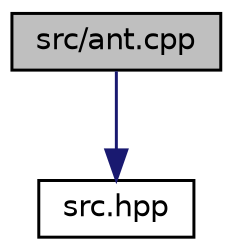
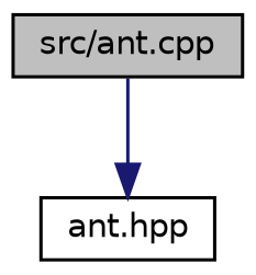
  digraph {
    node [color=black fontname=Helvetica fontsize=10 shape=record style=filled]
    n1 [fillcolor=grey75 fontcolor=black height=0.2 label="src/ant.cpp" width=0.4]
-   n2 [fillcolor=white height=0.2 label="src.hpp" width=0.4]
+   n2 [fillcolor=white height=0.2 label="ant.hpp" width=0.4]
    n1 -> n2 [color=midnightblue fontname=Helvetica fontsize=10 labelfontname=Helvetica labelfontsize=10 style=solid]
  }
